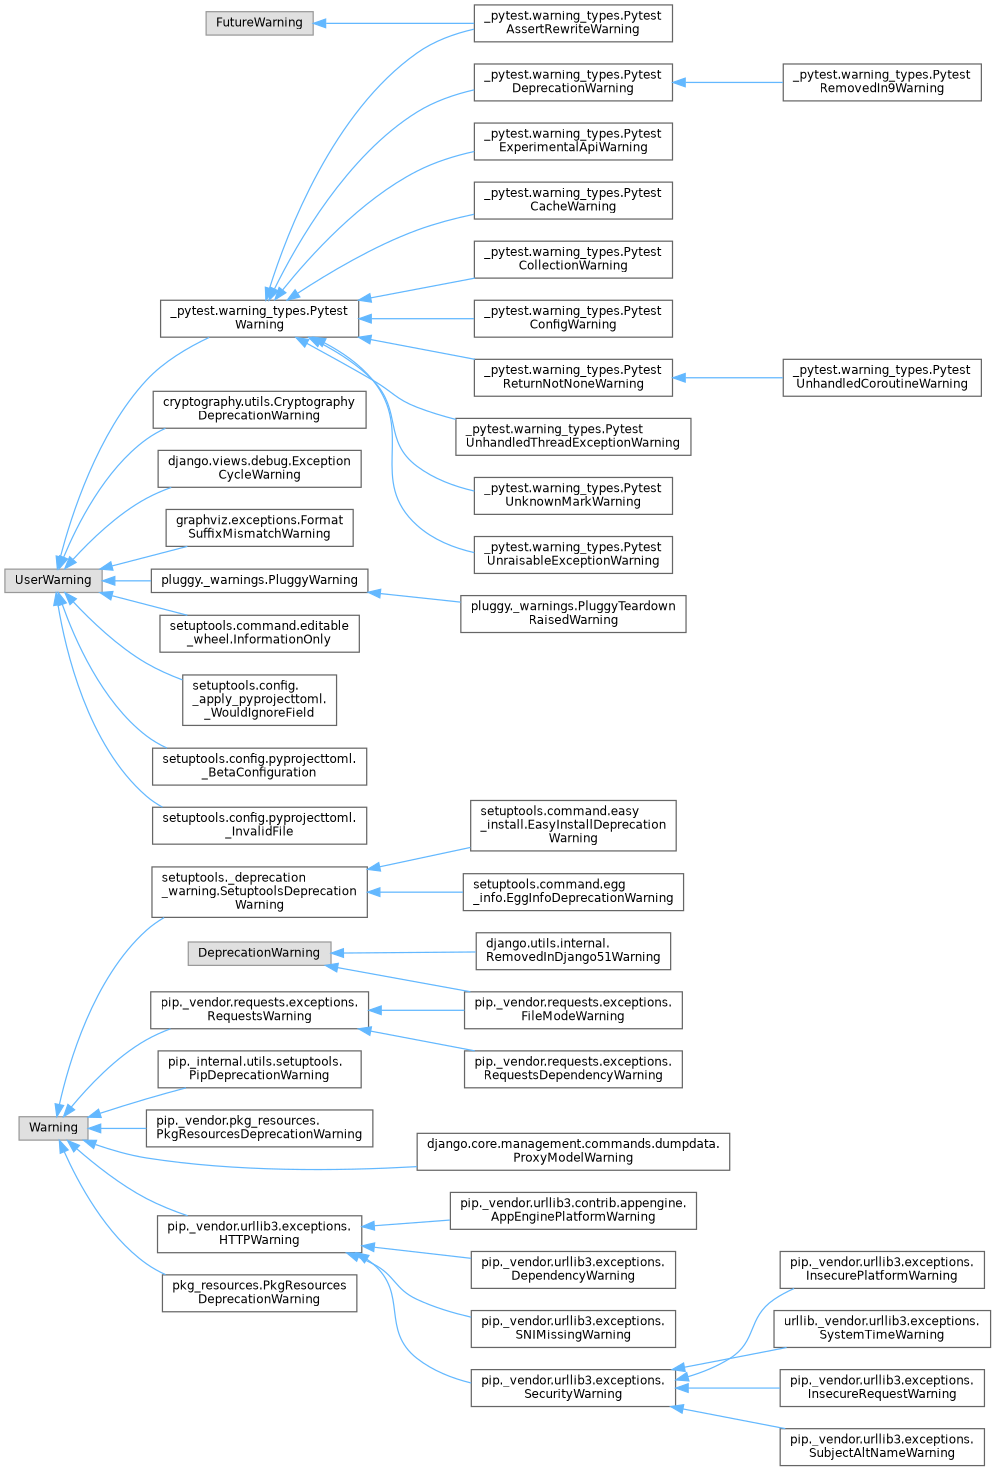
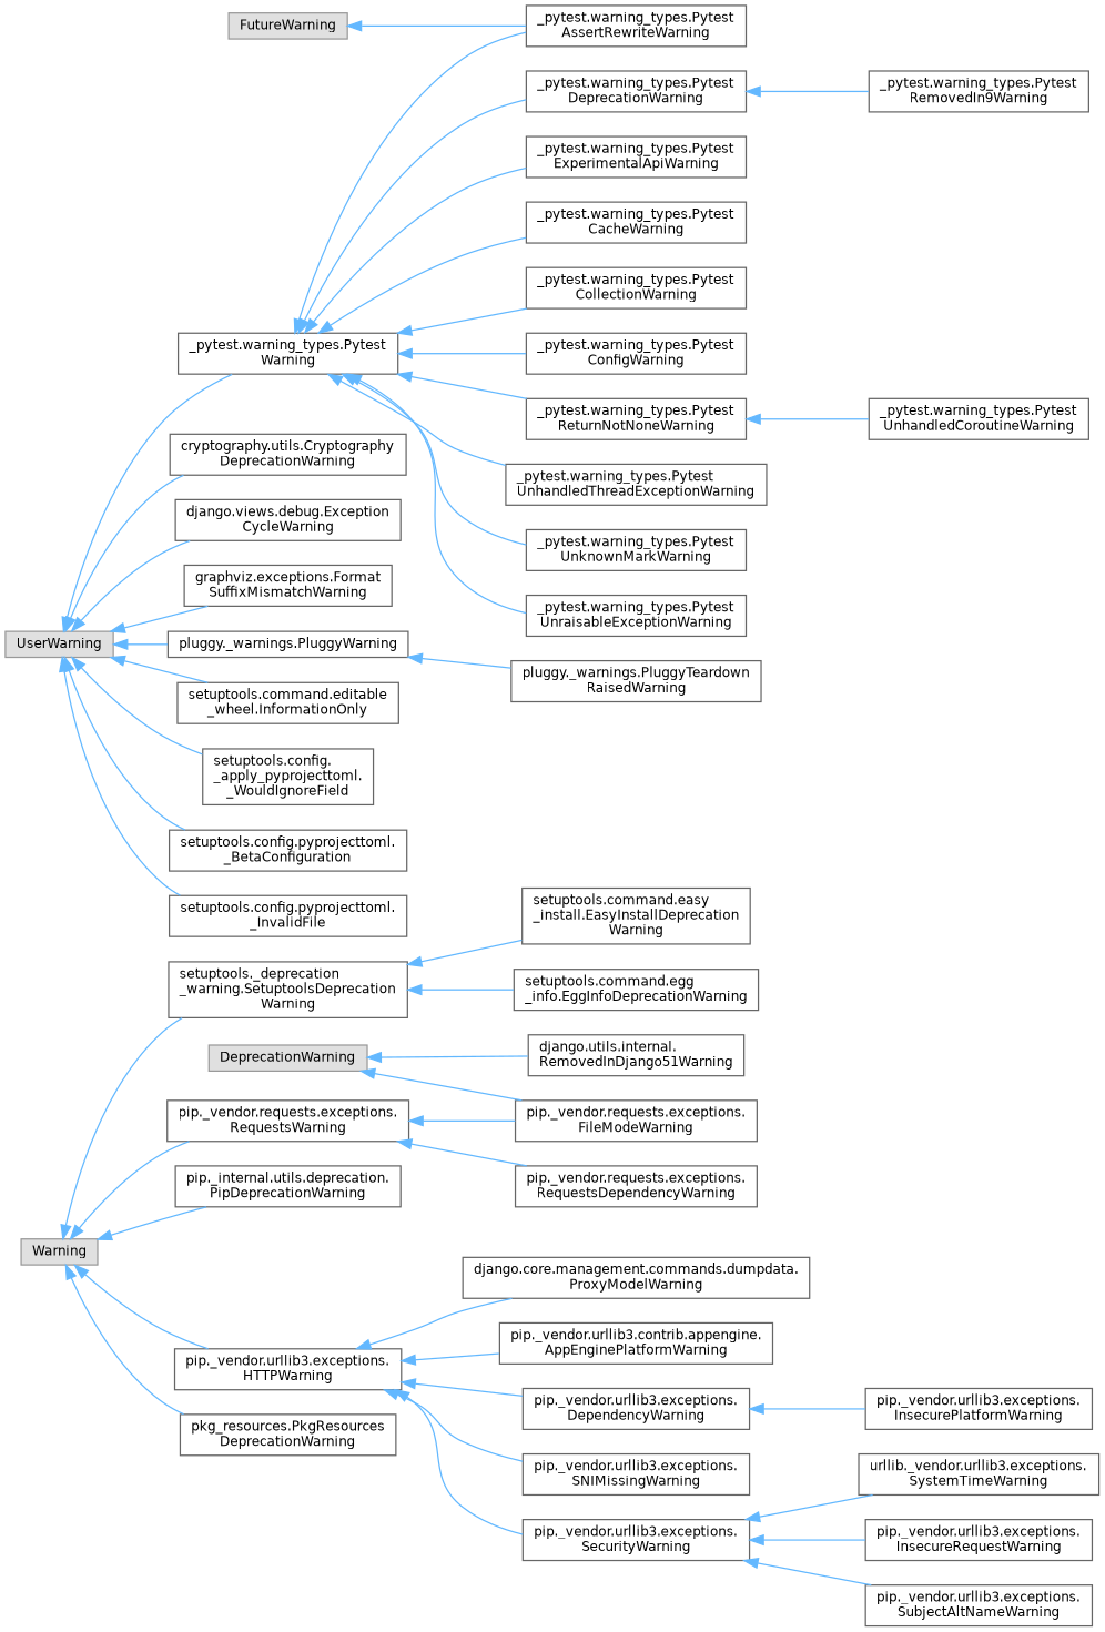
  digraph {
    rankdir=LR
    node [color=grey40 fillcolor=white fontname=Helvetica fontsize=10 shape=box style=filled]
    edge [color=steelblue1 dir=back fontname=Helvetica fontsize=10 labelfontname=Helvetica labelfontsize=10 style=solid]
    n1 [color=grey60 fillcolor="#E0E0E0" height=0.2 label=DeprecationWarning width=0.4]
    n2 [height=0.2 label="django.utils.internal.\lRemovedInDjango51Warning" width=0.4]
    n3 [height=0.2 label="pip._vendor.requests.exceptions.\lFileModeWarning" width=0.4]
    n4 [height=0.2 label="_pytest.warning_types.Pytest\lDeprecationWarning" width=0.4]
    n5 [height=0.2 label="_pytest.warning_types.Pytest\lRemovedIn9Warning" width=0.4]
    n6 [color=grey60 fillcolor="#E0E0E0" height=0.2 label=FutureWarning width=0.4]
    n7 [height=0.2 label="_pytest.warning_types.Pytest\lAssertRewriteWarning" width=0.4]
    n8 [height=0.2 label="_pytest.warning_types.Pytest\lExperimentalApiWarning" width=0.4]
    n9 [color=grey60 fillcolor="#E0E0E0" height=0.2 label=UserWarning width=0.4]
    n10 [height=0.2 label="_pytest.warning_types.Pytest\lWarning" width=0.4]
    n11 [height=0.2 label="cryptography.utils.Cryptography\lDeprecationWarning" width=0.4]
    n12 [height=0.2 label="django.views.debug.Exception\lCycleWarning" width=0.4]
    n13 [height=0.2 label="graphviz.exceptions.Format\lSuffixMismatchWarning" width=0.4]
    n14 [height=0.2 label="pluggy._warnings.PluggyWarning" width=0.4]
    n15 [height=0.2 label="setuptools.command.editable\l_wheel.InformationOnly" width=0.4]
    n16 [height=0.2 label="setuptools.config.\l_apply_pyprojecttoml.\l_WouldIgnoreField" width=0.4]
    n17 [height=0.2 label="setuptools.config.pyprojecttoml.\l_BetaConfiguration" width=0.4]
    n18 [height=0.2 label="setuptools.config.pyprojecttoml.\l_InvalidFile" width=0.4]
    n19 [height=0.2 label="_pytest.warning_types.Pytest\lCacheWarning" width=0.4]
    n20 [height=0.2 label="_pytest.warning_types.Pytest\lCollectionWarning" width=0.4]
    n21 [height=0.2 label="_pytest.warning_types.Pytest\lConfigWarning" width=0.4]
    n22 [height=0.2 label="_pytest.warning_types.Pytest\lReturnNotNoneWarning" width=0.4]
    n23 [height=0.2 label="_pytest.warning_types.Pytest\lUnhandledThreadExceptionWarning" width=0.4]
    n24 [height=0.2 label="_pytest.warning_types.Pytest\lUnknownMarkWarning" width=0.4]
    n25 [height=0.2 label="_pytest.warning_types.Pytest\lUnraisableExceptionWarning" width=0.4]
    n26 [height=0.2 label="pluggy._warnings.PluggyTeardown\lRaisedWarning" width=0.4]
    n27 [height=0.2 label="_pytest.warning_types.Pytest\lUnhandledCoroutineWarning" width=0.4]
    n28 [color=grey60 fillcolor="#E0E0E0" height=0.2 label=Warning width=0.4]
    n29 [height=0.2 label="django.core.management.commands.dumpdata.\lProxyModelWarning" width=0.4]
-   n30 [height=0.2 label="pip._internal.utils.setuptools.\lPipDeprecationWarning" width=0.4]
-   n31 [height=0.2 label="pip._vendor.pkg_resources.\lPkgResourcesDeprecationWarning" width=0.4]
+   n30 [height=0.2 label="pip._internal.utils.deprecation.\lPipDeprecationWarning" width=0.4]
    n32 [height=0.2 label="pip._vendor.requests.exceptions.\lRequestsWarning" width=0.4]
    n33 [height=0.2 label="pip._vendor.urllib3.exceptions.\lHTTPWarning" width=0.4]
    n34 [height=0.2 label="pkg_resources.PkgResources\lDeprecationWarning" width=0.4]
    n35 [height=0.2 label="setuptools._deprecation\l_warning.SetuptoolsDeprecation\lWarning" width=0.4]
    n36 [height=0.2 label="pip._vendor.requests.exceptions.\lRequestsDependencyWarning" width=0.4]
    n37 [height=0.2 label="pip._vendor.urllib3.contrib.appengine.\lAppEnginePlatformWarning" width=0.4]
    n38 [height=0.2 label="pip._vendor.urllib3.exceptions.\lDependencyWarning" width=0.4]
    n39 [height=0.2 label="pip._vendor.urllib3.exceptions.\lSNIMissingWarning" width=0.4]
    n40 [height=0.2 label="pip._vendor.urllib3.exceptions.\lSecurityWarning" width=0.4]
    n41 [height=0.2 label="setuptools.command.easy\l_install.EasyInstallDeprecation\lWarning" width=0.4]
    n42 [height=0.2 label="setuptools.command.egg\l_info.EggInfoDeprecationWarning" width=0.4]
    n43 [height=0.2 label="pip._vendor.urllib3.exceptions.\lInsecurePlatformWarning" width=0.4]
    n44 [height=0.2 label="pip._vendor.urllib3.exceptions.\lInsecureRequestWarning" width=0.4]
    n45 [height=0.2 label="pip._vendor.urllib3.exceptions.\lSubjectAltNameWarning" width=0.4]
    n46 [height=0.2 label="urllib._vendor.urllib3.exceptions.\lSystemTimeWarning" width=0.4]
    n1 -> n2
    n1 -> n3
    n4 -> n5
    n6 -> n7
    n9 -> n10
    n9 -> n11
    n9 -> n12
    n9 -> n13
    n9 -> n14
    n9 -> n15
    n9 -> n16
    n9 -> n17
    n9 -> n18
    n10 -> n4
    n10 -> n7
    n10 -> n8
    n10 -> n19
    n10 -> n20
    n10 -> n21
    n10 -> n22
    n10 -> n23
    n10 -> n24
    n10 -> n25
    n14 -> n26
    n22 -> n27
-   n28 -> n29
+   n33 -> n29
    n28 -> n30
-   n28 -> n31
    n28 -> n32
    n28 -> n33
    n28 -> n34
    n28 -> n35
    n32 -> n3
    n32 -> n36
    n33 -> n37
    n33 -> n38
    n33 -> n39
    n33 -> n40
    n35 -> n41
    n35 -> n42
-   n40 -> n43
+   n38 -> n43
    n40 -> n44
    n40 -> n45
    n40 -> n46
  }
